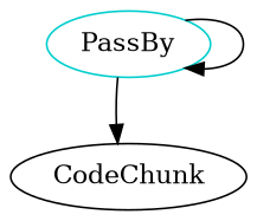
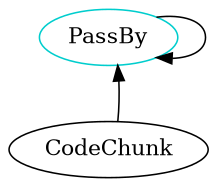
  digraph {
    n1 [color=cyan3 label=PassBy shape=oval]
    CodeChunk
    n1 -> n1
-   n1 -> CodeChunk
+   CodeChunk -> n1
  }
